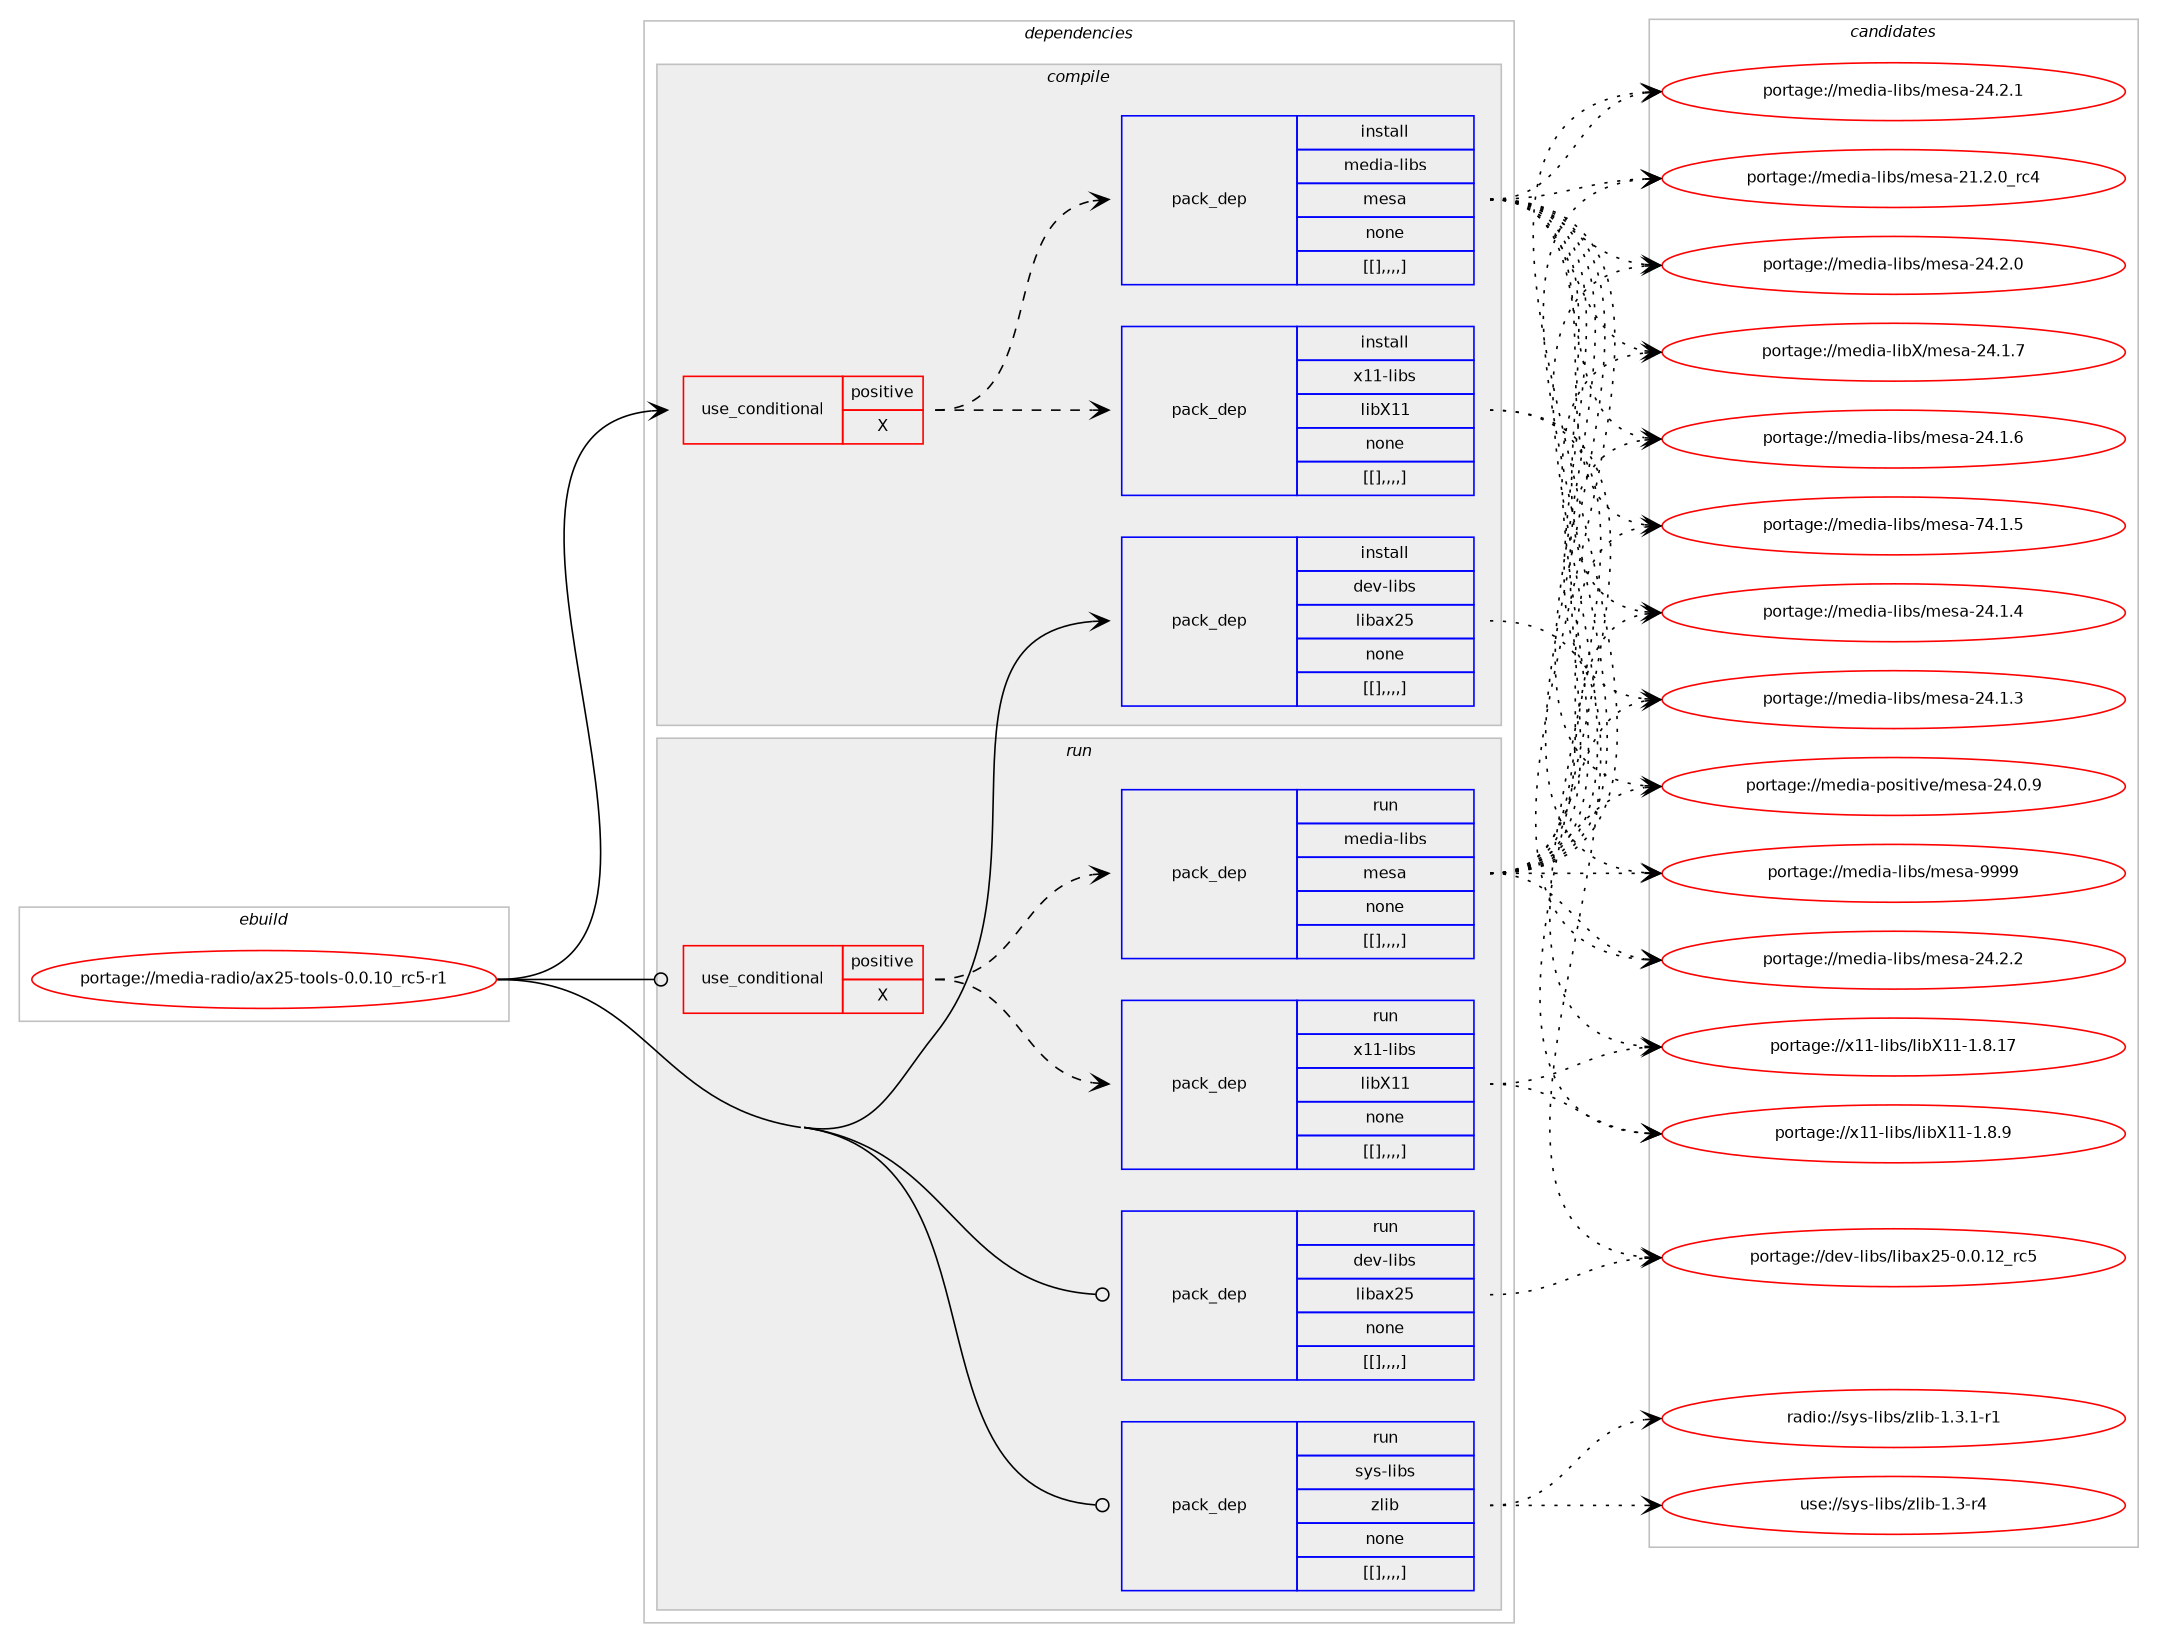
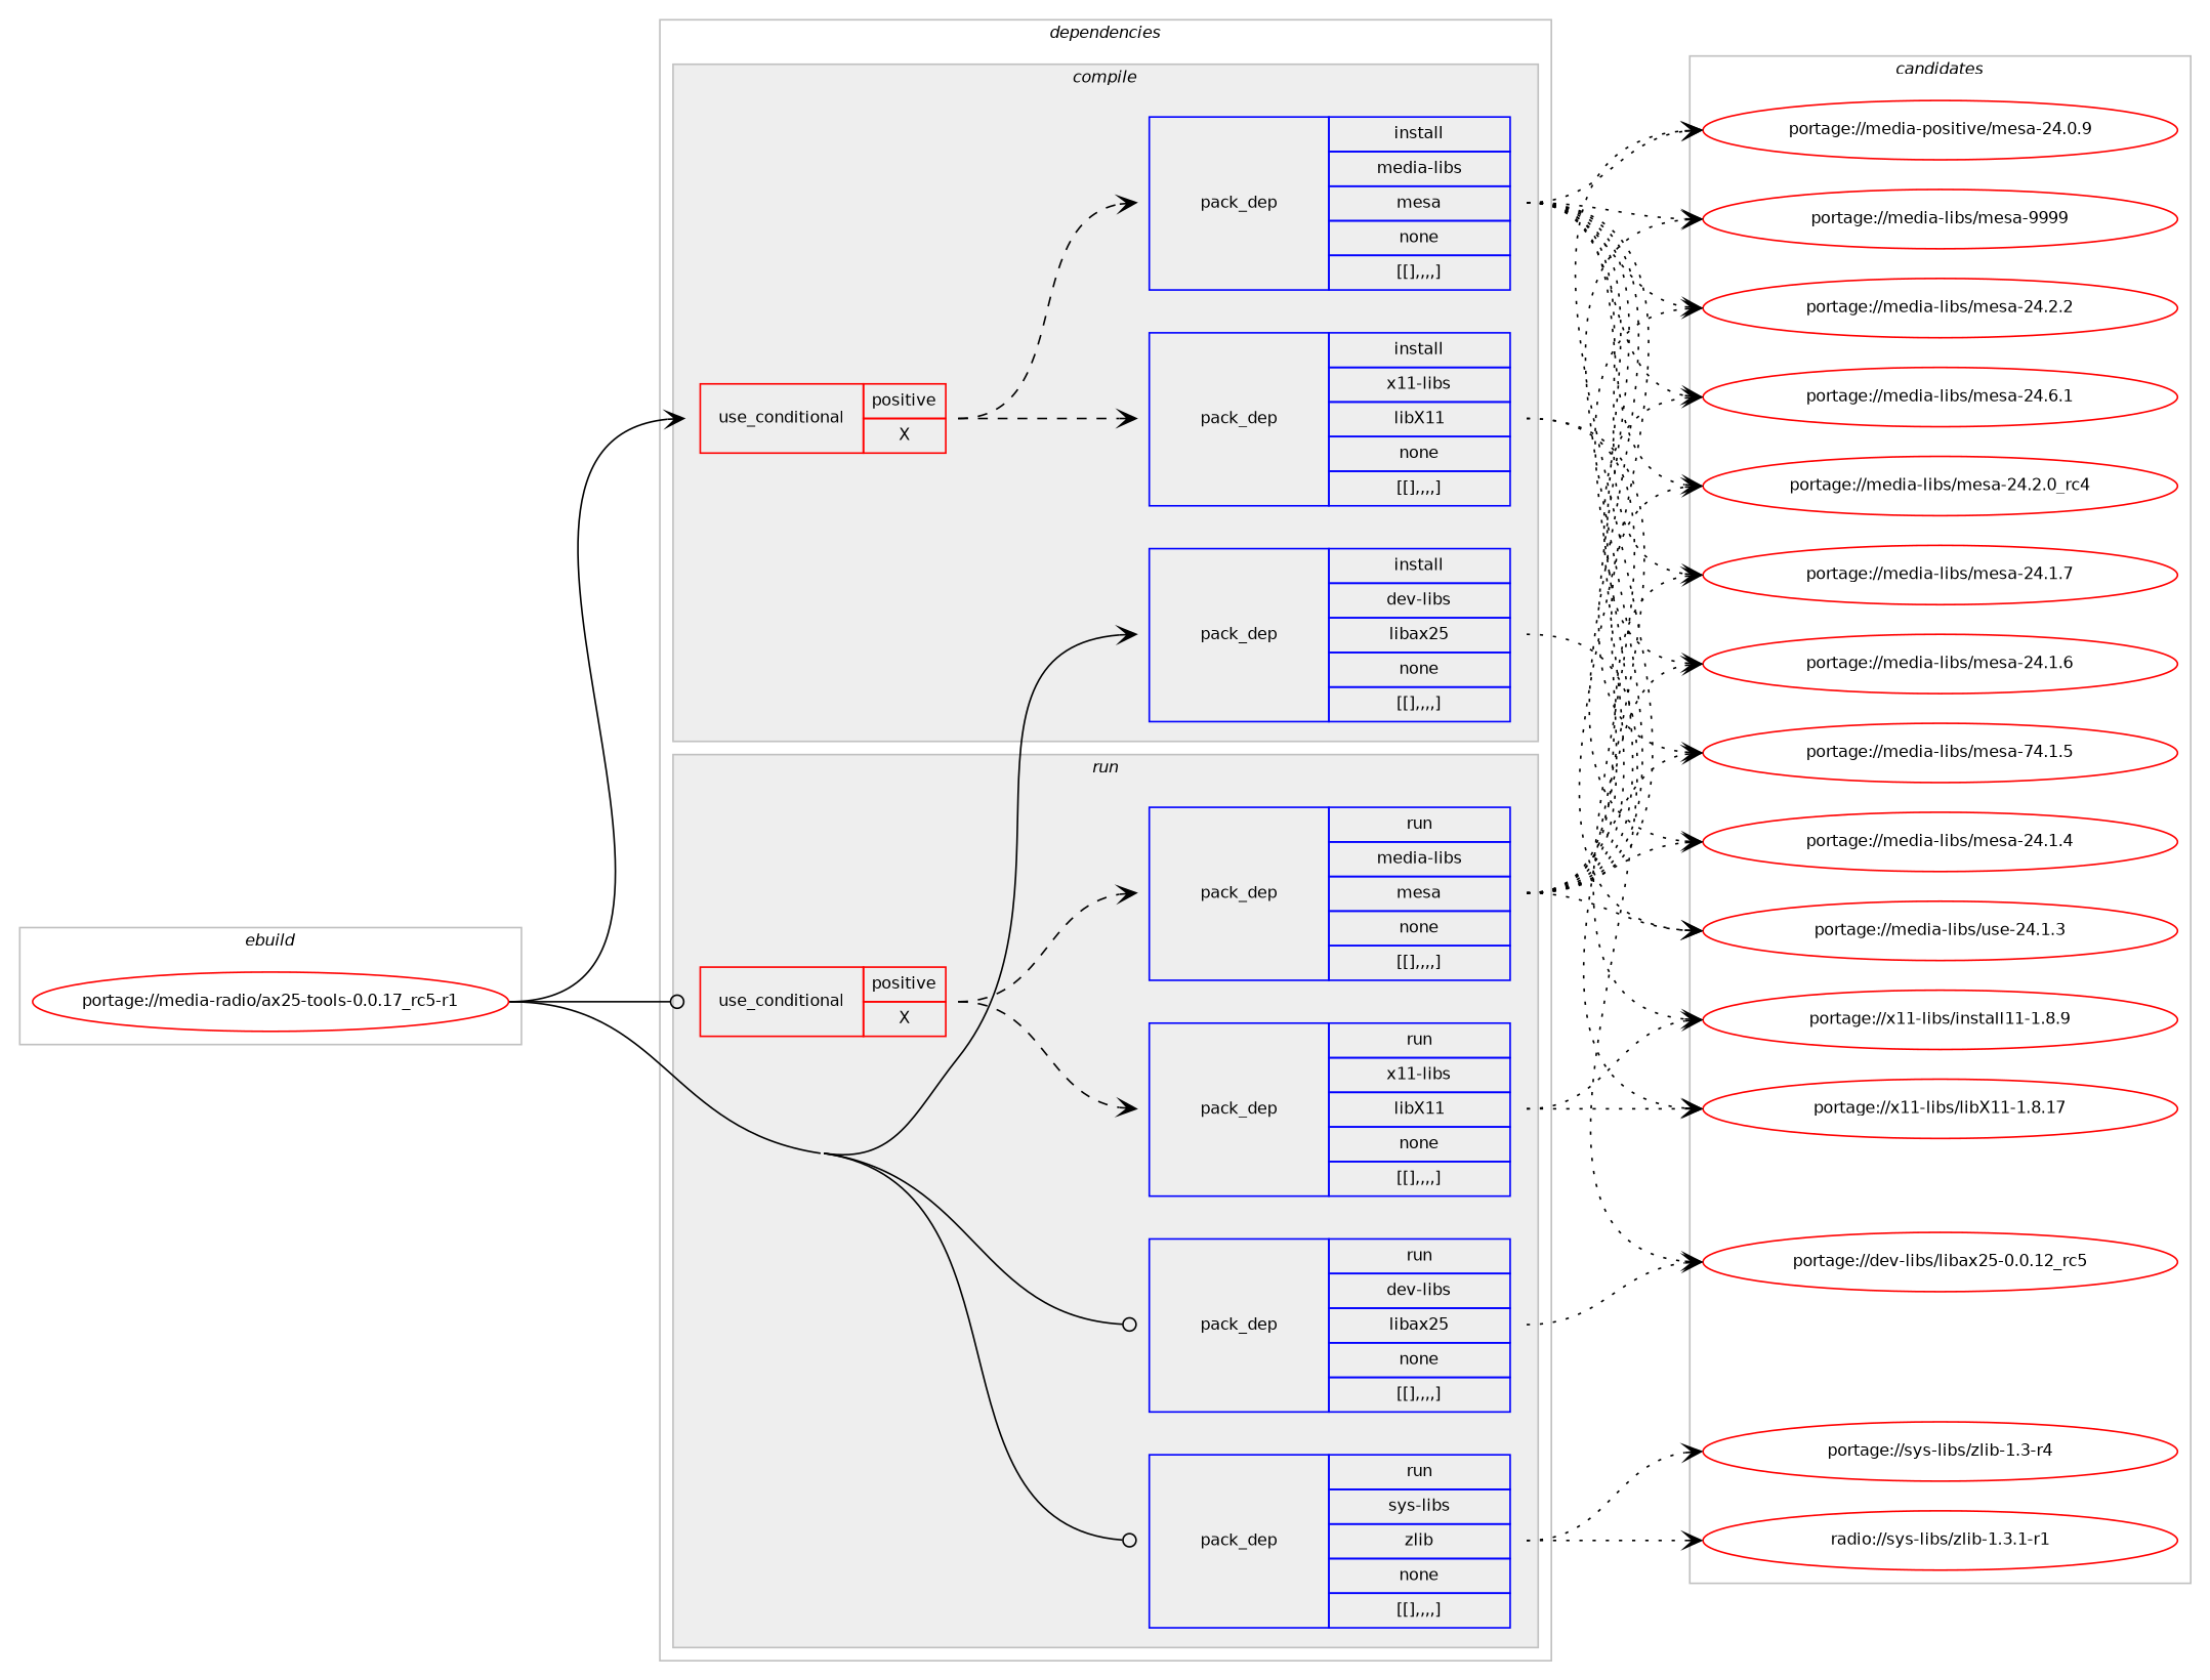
  digraph {
    compound=true
    concentrate=true
    fontname=Helvetica
    fontsize=10
    newrank=true
    rankdir=LR
    ranksep=1.5
    node [color=red fontname=Helvetica fontsize=10]
    edge [arrowhead=vee headport=w style=dotted tailport=e weight=100]
-   n1 [label="portage://media-radio/ax25-tools-0.0.10_rc5-r1" width=4]
+   n1 [label="portage://media-radio/ax25-tools-0.0.17_rc5-r1" width=4]
    n2 [color=blue label=<<TABLE BORDER="0" CELLBORDER="1" CELLSPACING="0" CELLPADDING="4" WIDTH="220"><TR><TD ROWSPAN="6" CELLPADDING="30">pack_dep</TD></TR><TR><TD WIDTH="110">install</TD></TR><TR><TD>x11-libs</TD></TR><TR><TD>libX11</TD></TR><TR><TD>none</TD></TR><TR><TD>[[],,,,]</TD></TR></TABLE>> shape=none]
    n3 [color=blue label=<<TABLE BORDER="0" CELLBORDER="1" CELLSPACING="0" CELLPADDING="4" WIDTH="220"><TR><TD ROWSPAN="6" CELLPADDING="30">pack_dep</TD></TR><TR><TD WIDTH="110">install</TD></TR><TR><TD>media-libs</TD></TR><TR><TD>mesa</TD></TR><TR><TD>none</TD></TR><TR><TD>[[],,,,]</TD></TR></TABLE>> shape=none]
    n4 [label=<<TABLE BORDER="0" CELLBORDER="1" CELLSPACING="0" CELLPADDING="4"><TR><TD ROWSPAN="3" CELLPADDING="10">use_conditional</TD></TR><TR><TD>positive</TD></TR><TR><TD>X</TD></TR></TABLE>> shape=none]
    n5 [color=blue label=<<TABLE BORDER="0" CELLBORDER="1" CELLSPACING="0" CELLPADDING="4" WIDTH="220"><TR><TD ROWSPAN="6" CELLPADDING="30">pack_dep</TD></TR><TR><TD WIDTH="110">install</TD></TR><TR><TD>dev-libs</TD></TR><TR><TD>libax25</TD></TR><TR><TD>none</TD></TR><TR><TD>[[],,,,]</TD></TR></TABLE>> shape=none]
    n6 [color=blue label=<<TABLE BORDER="0" CELLBORDER="1" CELLSPACING="0" CELLPADDING="4" WIDTH="220"><TR><TD ROWSPAN="6" CELLPADDING="30">pack_dep</TD></TR><TR><TD WIDTH="110">run</TD></TR><TR><TD>x11-libs</TD></TR><TR><TD>libX11</TD></TR><TR><TD>none</TD></TR><TR><TD>[[],,,,]</TD></TR></TABLE>> shape=none]
    n7 [color=blue label=<<TABLE BORDER="0" CELLBORDER="1" CELLSPACING="0" CELLPADDING="4" WIDTH="220"><TR><TD ROWSPAN="6" CELLPADDING="30">pack_dep</TD></TR><TR><TD WIDTH="110">run</TD></TR><TR><TD>media-libs</TD></TR><TR><TD>mesa</TD></TR><TR><TD>none</TD></TR><TR><TD>[[],,,,]</TD></TR></TABLE>> shape=none]
    n8 [label=<<TABLE BORDER="0" CELLBORDER="1" CELLSPACING="0" CELLPADDING="4"><TR><TD ROWSPAN="3" CELLPADDING="10">use_conditional</TD></TR><TR><TD>positive</TD></TR><TR><TD>X</TD></TR></TABLE>> shape=none]
    n9 [color=blue label=<<TABLE BORDER="0" CELLBORDER="1" CELLSPACING="0" CELLPADDING="4" WIDTH="220"><TR><TD ROWSPAN="6" CELLPADDING="30">pack_dep</TD></TR><TR><TD WIDTH="110">run</TD></TR><TR><TD>dev-libs</TD></TR><TR><TD>libax25</TD></TR><TR><TD>none</TD></TR><TR><TD>[[],,,,]</TD></TR></TABLE>> shape=none]
    n10 [color=blue label=<<TABLE BORDER="0" CELLBORDER="1" CELLSPACING="0" CELLPADDING="4" WIDTH="220"><TR><TD ROWSPAN="6" CELLPADDING="30">pack_dep</TD></TR><TR><TD WIDTH="110">run</TD></TR><TR><TD>sys-libs</TD></TR><TR><TD>zlib</TD></TR><TR><TD>none</TD></TR><TR><TD>[[],,,,]</TD></TR></TABLE>> shape=none]
    n11 [label="portage://x11-libs/libX11-1.8.17" width=4]
-   n12 [label="portage://x11-libs/libX11-1.8.9" width=4]
+   n12 [label="portage://x11-libs/install11-1.8.9" width=4]
    n13 [label="portage://media-libs/mesa-9999" width=4]
    n14 [label="portage://media-libs/mesa-24.2.2" width=4]
-   n15 [label="portage://media-libs/mesa-24.2.1" width=4]
-   n16 [label="portage://media-libs/mesa-21.2.0_rc4" width=4]
-   n17 [label="portage://media-libs/mesa-24.2.0" width=4]
-   n18 [label="portage://media-libX/mesa-24.1.7" width=4]
+   n15 [label="portage://media-libs/mesa-24.6.1" width=4]
+   n16 [label="portage://media-libs/mesa-24.2.0_rc4" width=4]
+   n18 [label="portage://media-libs/mesa-24.1.7" width=4]
    n19 [label="portage://media-libs/mesa-24.1.6" width=4]
    n20 [label="portage://media-libs/mesa-74.1.5" width=4]
    n21 [label="portage://media-libs/mesa-24.1.4" width=4]
-   n22 [label="portage://media-libs/mesa-24.1.3" width=4]
+   n22 [label="portage://media-libs/use-24.1.3" width=4]
    n23 [label="portage://media-positive/mesa-24.0.9" width=4]
    n24 [label="portage://dev-libs/libax25-0.0.12_rc5" width=4]
    n25 [label="radio://sys-libs/zlib-1.3.1-r1" width=4]
-   n26 [label="use://sys-libs/zlib-1.3-r4" width=4]
+   n26 [label="portage://sys-libs/zlib-1.3-r4" width=4]
    subgraph cluster_1 {
      color=gray
      label=<<i>ebuild</i>>
      n1
    }
    subgraph cluster_2 {
      color=gray
      label=<<i>dependencies</i>>
      subgraph cluster_3 {
        color=gray
        fillcolor="#eeeeee"
        label=<<i>compile</i>>
        style=filled
        subgraph sub_4 {
          color=gray
          fillcolor="#eeeeee"
          label=<<i>compile</i>>
          style=filled
          n4
          subgraph sub_5 {
            color=gray
            fillcolor="#eeeeee"
            label=<<i>compile</i>>
            style=filled
            n2
          }
          subgraph sub_6 {
            color=gray
            fillcolor="#eeeeee"
            label=<<i>compile</i>>
            style=filled
            n3
          }
        }
        subgraph sub_7 {
          color=gray
          fillcolor="#eeeeee"
          label=<<i>compile</i>>
          style=filled
          n5
        }
      }
      subgraph cluster_8 {
        color=gray
        fillcolor="#eeeeee"
        label=<<i>compile and run</i>>
        style=filled
      }
      subgraph cluster_9 {
        color=gray
        fillcolor="#eeeeee"
        label=<<i>run</i>>
        style=filled
        subgraph sub_10 {
          color=gray
          fillcolor="#eeeeee"
          label=<<i>run</i>>
          style=filled
          n8
          subgraph sub_11 {
            color=gray
            fillcolor="#eeeeee"
            label=<<i>run</i>>
            style=filled
            n6
          }
          subgraph sub_12 {
            color=gray
            fillcolor="#eeeeee"
            label=<<i>run</i>>
            style=filled
            n7
          }
        }
        subgraph sub_13 {
          color=gray
          fillcolor="#eeeeee"
          label=<<i>run</i>>
          style=filled
          n9
        }
        subgraph sub_14 {
          color=gray
          fillcolor="#eeeeee"
          label=<<i>run</i>>
          style=filled
          n10
        }
      }
    }
    subgraph cluster_15 {
      color=gray
      label=<<i>candidates</i>>
      rank=same
      subgraph sub_16 {
        color=black
        label=<<i>candidates</i>>
        nodesep=1
        rank=same
        n11
        n12
      }
      subgraph sub_17 {
        color=black
        label=<<i>candidates</i>>
        nodesep=1
        rank=same
        n13
        n14
        n15
        n16
-       n17
        n18
        n19
        n20
        n21
        n22
        n23
      }
      subgraph sub_18 {
        color=black
        label=<<i>candidates</i>>
        nodesep=1
        rank=same
        n24
      }
      subgraph sub_19 {
        color=black
        label=<<i>candidates</i>>
        nodesep=1
        rank=same
        n11
        n12
      }
      subgraph sub_20 {
        color=black
        label=<<i>candidates</i>>
        nodesep=1
        rank=same
        n13
        n14
        n15
        n16
-       n17
        n18
        n19
        n20
        n21
        n22
        n23
      }
      subgraph sub_21 {
        color=black
        label=<<i>candidates</i>>
        nodesep=1
        rank=same
        n24
      }
      subgraph sub_22 {
        color=black
        label=<<i>candidates</i>>
        nodesep=1
        rank=same
        n25
        n26
      }
    }
    n1 -> n4 [style=solid weight=20]
    n1 -> n5 [style=solid weight=20]
    n1 -> n8 [arrowhead=odot style=solid weight=20]
    n1 -> n9 [arrowhead=odot style=solid weight=20]
    n1 -> n10 [arrowhead=odot style=solid weight=20]
    n2 -> n11
    n2 -> n12
    n3 -> n13
    n3 -> n14
    n3 -> n15
    n3 -> n16
-   n3 -> n17
    n3 -> n18
    n3 -> n19
    n3 -> n20
    n3 -> n21
    n3 -> n22
    n3 -> n23
    n4 -> n2 [style=dashed weight=20]
    n4 -> n3 [style=dashed weight=20]
    n5 -> n24
    n6 -> n11
    n6 -> n12
    n7 -> n13
    n7 -> n14
    n7 -> n15
    n7 -> n16
-   n7 -> n17
    n7 -> n18
    n7 -> n19
    n7 -> n20
    n7 -> n21
    n7 -> n22
    n7 -> n23
    n8 -> n6 [style=dashed weight=20]
    n8 -> n7 [style=dashed weight=20]
    n9 -> n24
    n10 -> n25
    n10 -> n26
  }
